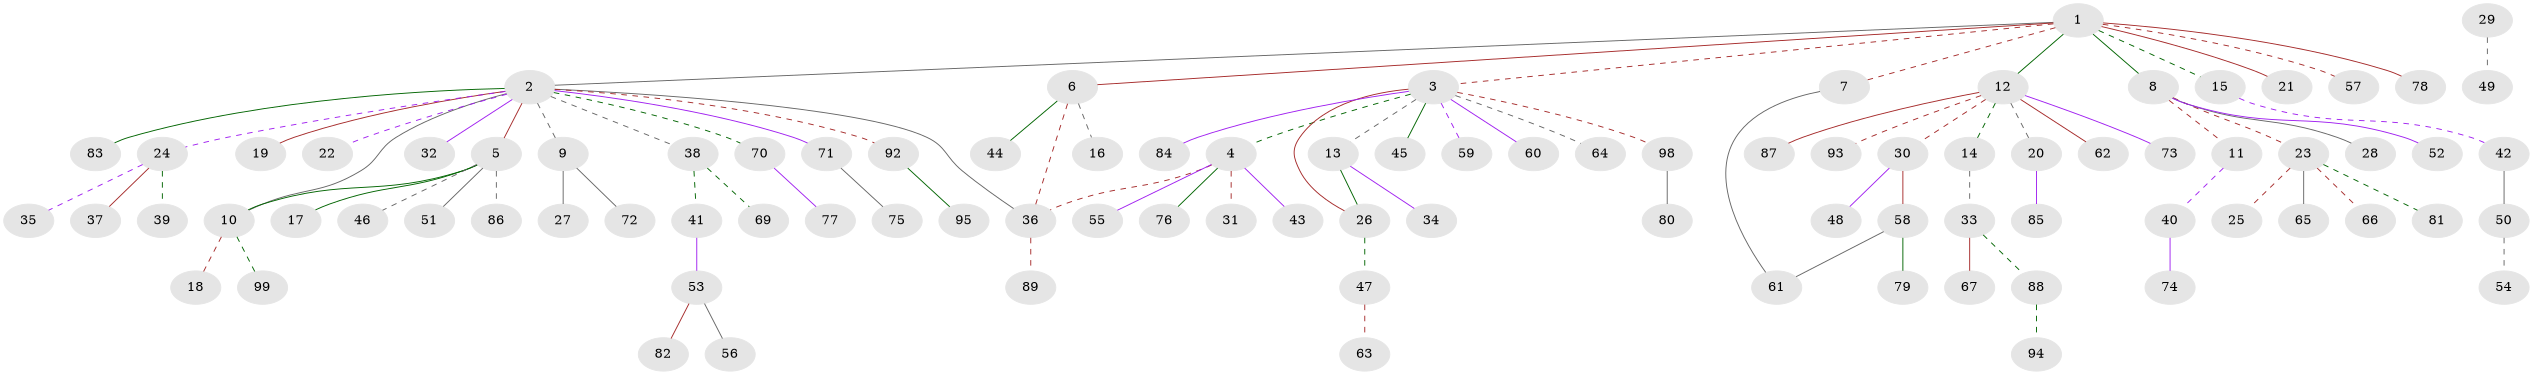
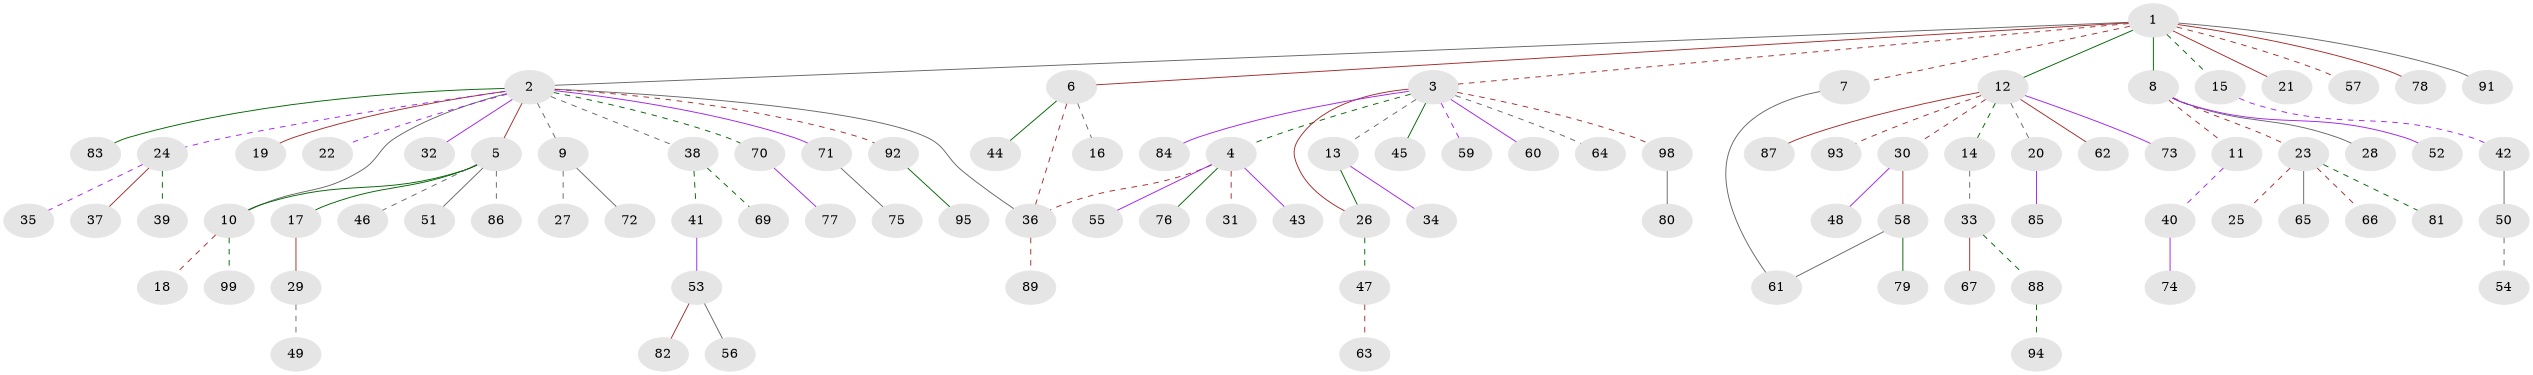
  graph {
    node [color=gray90 style=filled]
    edge [color=brown style=solid]
    1
    2
    3
    6
    7
    8
    12
    15
    21
    57
    78
+   91
    5
    9
    10
    19
    22
    24
    32
    36
    38
    70
    71
    83
    92
    4
    13
    26
    45
    59
    60
    64
    n33 [label=98]
    84
    16
    44
    61
    11
    23
    28
    52
    14
    20
    30
    62
    73
    87
    93
    42
    17
    46
    51
    86
    27
    72
    18
    n57 [label=99]
    35
    37
    39
    89
    41
    69
    77
    75
    95
    31
    43
    55
    76
    34
    47
    80
    29
    40
    25
    65
    66
    81
    74
    33
    85
    48
    58
    67
    88
    50
    49
    63
    79
    94
    53
    56
    82
    54
    1 -- 2 [color=gray40]
    1 -- 3 [style=dashed]
    1 -- 6
    1 -- 7 [style=dashed]
    1 -- 8 [color=darkgreen]
    1 -- 12 [color=darkgreen]
    1 -- 15 [color=darkgreen style=dashed]
    1 -- 21
    1 -- 57 [style=dashed]
    1 -- 78
+   1 -- 91 [color=gray40]
    2 -- 5
    2 -- 9 [color=gray40 style=dashed]
    2 -- 10 [color=gray40]
    2 -- 19
    2 -- 22 [color=purple style=dashed]
    2 -- 24 [color=purple style=dashed]
    2 -- 32 [color=purple]
    2 -- 36 [color=gray40]
    2 -- 38 [color=gray40 style=dashed]
    2 -- 70 [color=darkgreen style=dashed]
    2 -- 71 [color=purple]
    2 -- 83 [color=darkgreen]
    2 -- 92 [style=dashed]
    3 -- 4 [color=darkgreen style=dashed]
    3 -- 13 [color=gray40 style=dashed]
    3 -- 26
    3 -- 45 [color=darkgreen]
    3 -- 59 [color=purple style=dashed]
    3 -- 60 [color=purple]
    3 -- 64 [color=gray40 style=dashed]
    3 -- n33 [style=dashed]
    3 -- 84 [color=purple]
    6 -- 36 [style=dashed]
    6 -- 16 [color=gray40 style=dashed]
    6 -- 44 [color=darkgreen]
    7 -- 61 [color=gray40]
    8 -- 11 [style=dashed]
    8 -- 23 [style=dashed]
    8 -- 28 [color=gray40]
    8 -- 52 [color=purple]
    12 -- 14 [color=darkgreen style=dashed]
    12 -- 20 [color=gray40 style=dashed]
    12 -- 30 [style=dashed]
    12 -- 62
    12 -- 73 [color=purple]
    12 -- 87
    12 -- 93 [style=dashed]
    15 -- 42 [color=purple style=dashed]
    5 -- 10 [color=darkgreen]
    5 -- 17 [color=darkgreen]
    5 -- 46 [color=gray40 style=dashed]
    5 -- 51 [color=gray40]
    5 -- 86 [color=gray40 style=dashed]
-   9 -- 27 [color=gray40]
+   9 -- 27 [color=gray40 style=dashed]
    9 -- 72 [color=gray40]
    10 -- 18 [style=dashed]
    10 -- n57 [color=darkgreen style=dashed]
    24 -- 35 [color=purple style=dashed]
    24 -- 37
    24 -- 39 [color=darkgreen style=dashed]
    36 -- 89 [style=dashed]
    38 -- 41 [color=darkgreen style=dashed]
    38 -- 69 [color=darkgreen style=dashed]
    70 -- 77 [color=purple]
    71 -- 75 [color=gray40]
    92 -- 95 [color=darkgreen]
    4 -- 36 [style=dashed]
    4 -- 31 [style=dashed]
    4 -- 43 [color=purple]
    4 -- 55 [color=purple]
    4 -- 76 [color=darkgreen]
    13 -- 26 [color=darkgreen]
    13 -- 34 [color=purple]
    26 -- 47 [color=darkgreen style=dashed]
    n33 -- 80 [color=gray40]
    11 -- 40 [color=purple style=dashed]
    23 -- 25 [style=dashed]
    23 -- 65 [color=gray40]
    23 -- 66 [style=dashed]
    23 -- 81 [color=darkgreen style=dashed]
    14 -- 33 [color=gray40 style=dashed]
    20 -- 85 [color=purple]
    30 -- 48 [color=purple]
    30 -- 58
    42 -- 50 [color=gray40]
+   17 -- 29
    41 -- 53 [color=purple]
    47 -- 63 [style=dashed]
    29 -- 49 [color=gray40 style=dashed]
    40 -- 74 [color=purple]
    33 -- 67
    33 -- 88 [color=darkgreen style=dashed]
    58 -- 61 [color=gray40]
    58 -- 79 [color=darkgreen]
    88 -- 94 [color=darkgreen style=dashed]
    50 -- 54 [color=gray40 style=dashed]
    53 -- 56 [color=gray40]
    53 -- 82
  }
